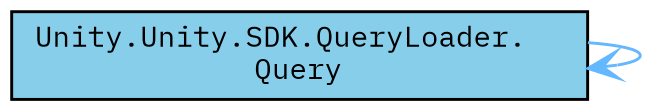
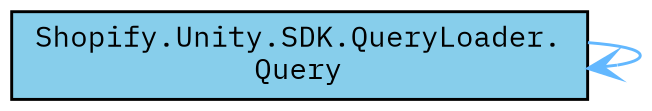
  digraph {
    rankdir=TB
    fontname="IBM Plex Mono"
-   n1 [color=black fillcolor=skyblue fontcolor=black fontname="IBM Plex Mono" fontsize=10 height=0.2 label="Unity.Unity.SDK.QueryLoader.\lQuery" shape=box style=filled width=0.4]
+   n1 [color=black fillcolor=skyblue fontcolor=black fontname="IBM Plex Mono" fontsize=10 height=0.2 label="Shopify.Unity.SDK.QueryLoader.\lQuery" shape=box style=filled width=0.4]
    n1 -> n1 [color=steelblue1 fontname="IBM Plex Mono" fontsize=10 labelfontname=Helvetica labelfontsize=10 style=solid arrowhead=vee]
  }
